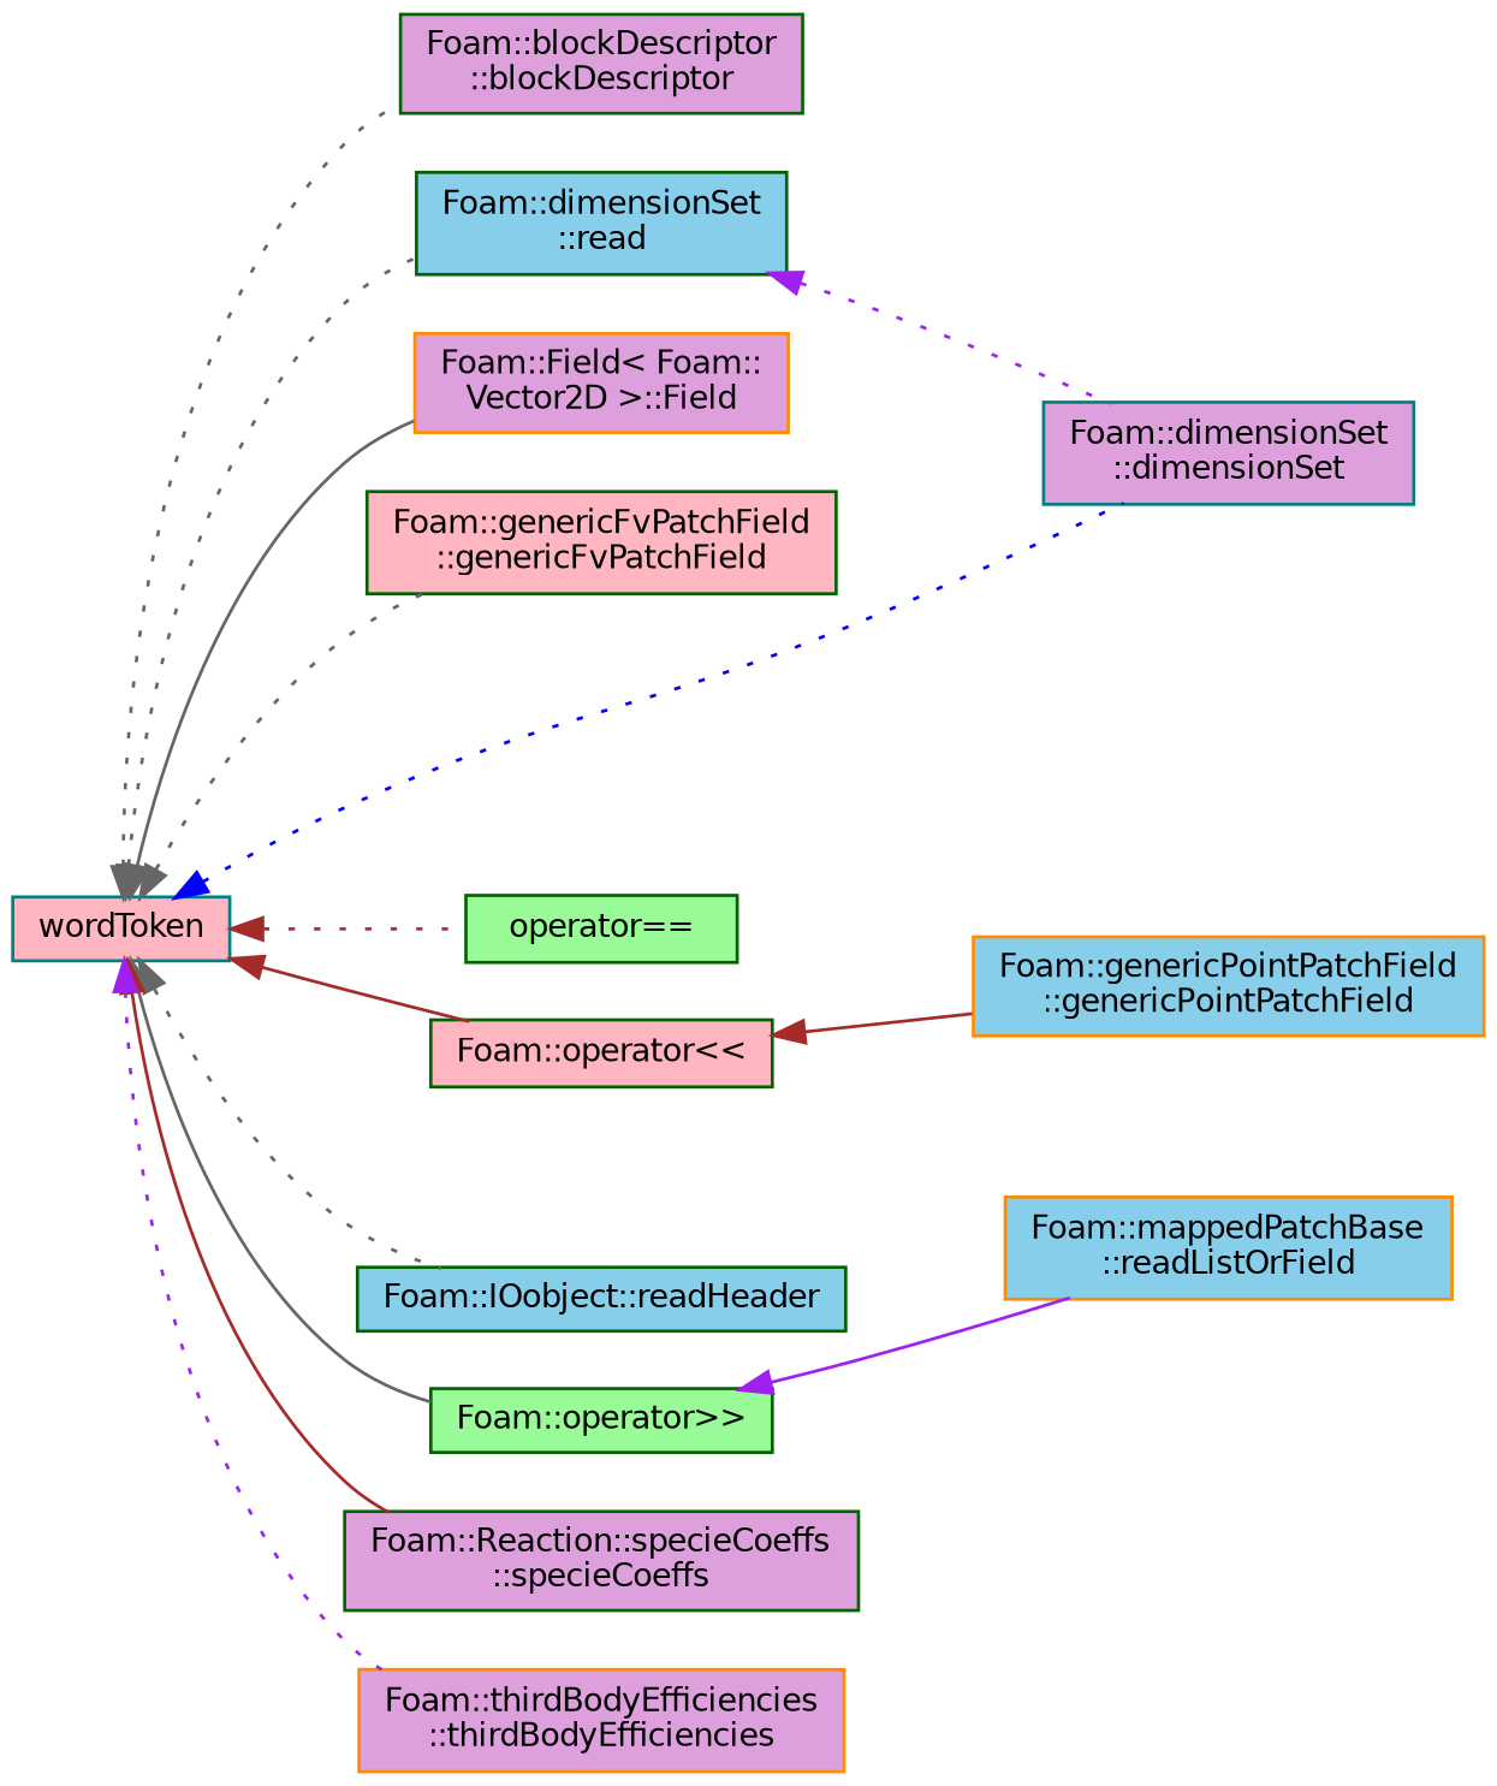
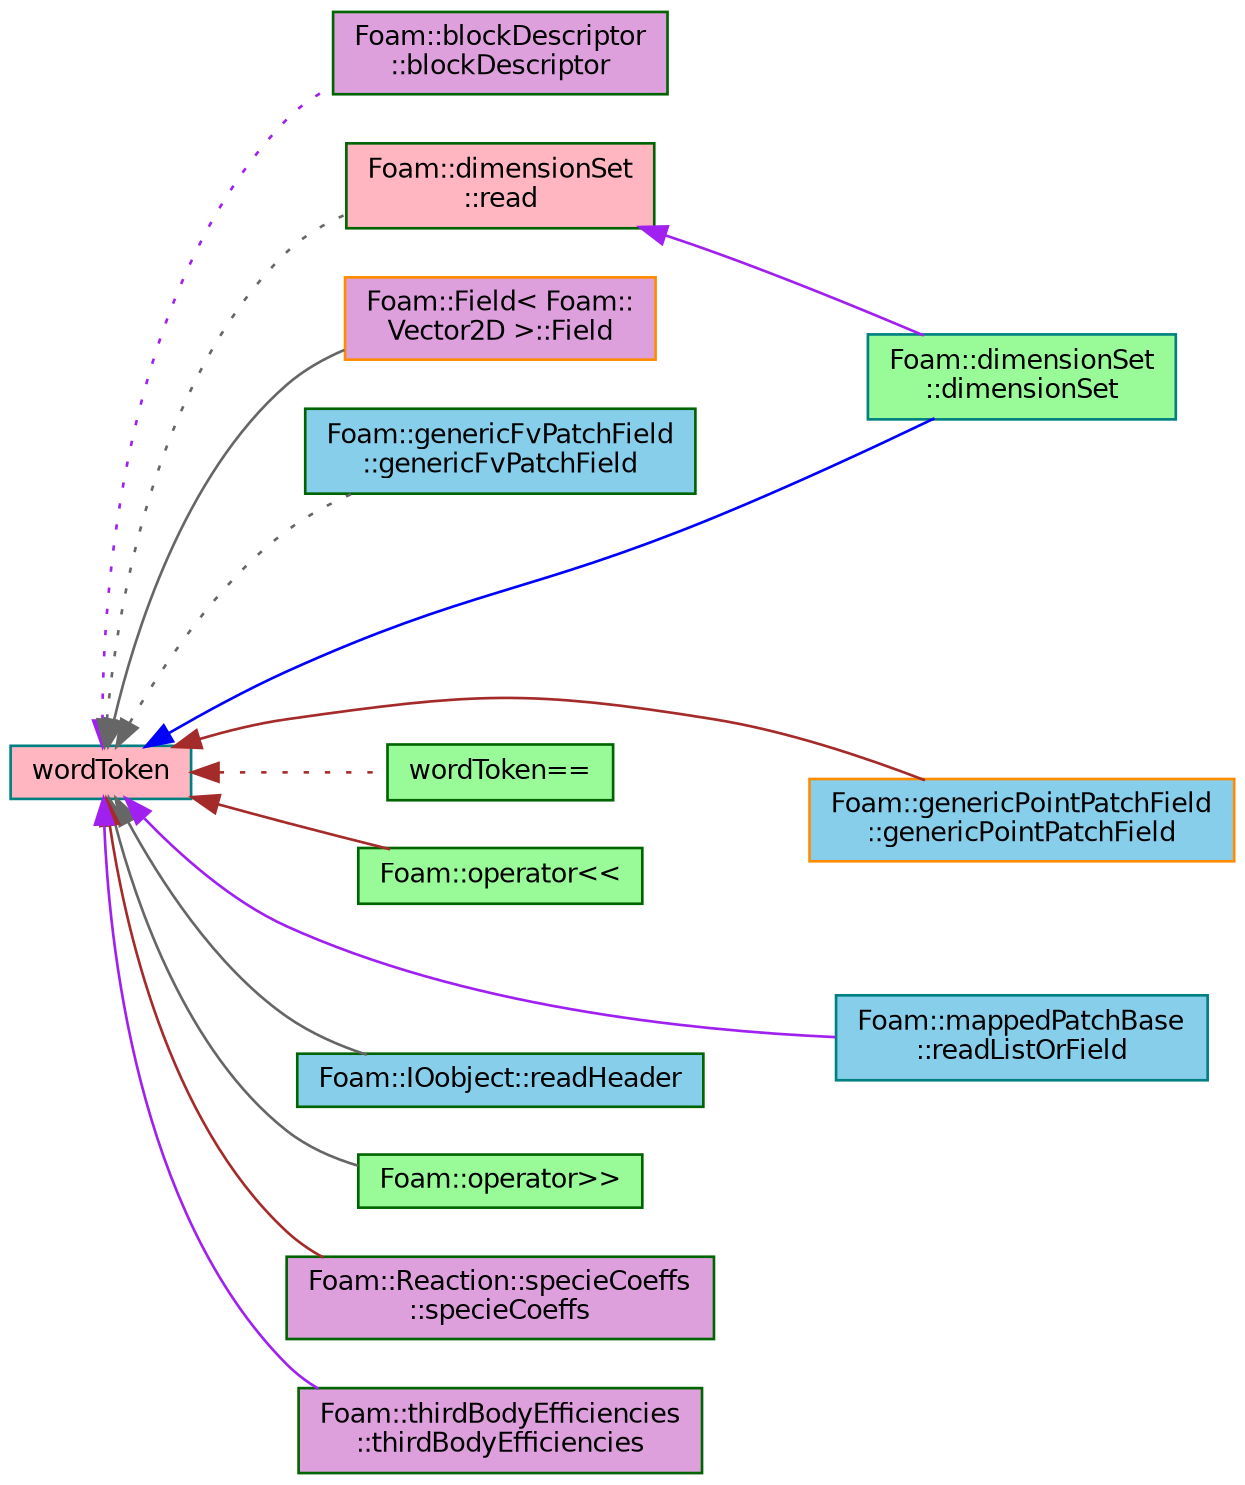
  digraph {
    rankdir=LR
    node [color=darkgreen fillcolor=plum fontname=Helvetica fontsize=10 shape=record style=filled]
    edge [color=gray40 dir=back fontname=Helvetica fontsize=10 labelfontname=Helvetica labelfontsize=10 style=solid]
    n1 [color=teal fillcolor=lightpink fontcolor=black height=0.2 label=wordToken width=0.4]
    n2 [height=0.2 label="Foam::blockDescriptor\l::blockDescriptor" width=0.4]
-   n3 [color=teal height=0.2 label="Foam::dimensionSet\l::dimensionSet" width=0.4]
+   n3 [color=teal fillcolor=palegreen height=0.2 label="Foam::dimensionSet\l::dimensionSet" width=0.4]
    n4 [color=darkorange height=0.2 label="Foam::Field\< Foam::\lVector2D \>::Field" width=0.4]
-   n5 [fillcolor=lightpink height=0.2 label="Foam::genericFvPatchField\l::genericFvPatchField" width=0.4]
+   n5 [fillcolor=skyblue height=0.2 label="Foam::genericFvPatchField\l::genericFvPatchField" width=0.4]
    n6 [color=darkorange fillcolor=skyblue height=0.2 label="Foam::genericPointPatchField\l::genericPointPatchField" width=0.4]
-   n7 [fillcolor=lightpink height=0.2 label="Foam::operator\<\<" width=0.4]
-   n8 [fillcolor=palegreen height=0.2 label="operator==" width=0.4]
+   n7 [fillcolor=palegreen height=0.2 label="Foam::operator\<\<" width=0.4]
+   n8 [fillcolor=palegreen height=0.2 label="wordToken==" width=0.4]
    n9 [fillcolor=palegreen height=0.2 label="Foam::operator\>\>" width=0.4]
-   n10 [fillcolor=skyblue height=0.2 label="Foam::dimensionSet\l::read" width=0.4]
+   n10 [fillcolor=lightpink height=0.2 label="Foam::dimensionSet\l::read" width=0.4]
    n11 [fillcolor=skyblue height=0.2 label="Foam::IOobject::readHeader" width=0.4]
-   n12 [color=darkorange fillcolor=skyblue height=0.2 label="Foam::mappedPatchBase\l::readListOrField" width=0.4]
+   n12 [color=teal fillcolor=skyblue height=0.2 label="Foam::mappedPatchBase\l::readListOrField" width=0.4]
    n13 [height=0.2 label="Foam::Reaction::specieCoeffs\l::specieCoeffs" width=0.4]
-   n14 [color=darkorange height=0.2 label="Foam::thirdBodyEfficiencies\l::thirdBodyEfficiencies" width=0.4]
-   n1 -> n2 [style=dotted]
-   n1 -> n3 [color=blue style=dotted]
+   n14 [height=0.2 label="Foam::thirdBodyEfficiencies\l::thirdBodyEfficiencies" width=0.4]
+   n1 -> n2 [color=purple style=dotted]
+   n1 -> n3 [color=blue]
    n1 -> n4
    n1 -> n5 [style=dotted]
-   n7 -> n6 [color=brown]
+   n1 -> n6 [color=brown]
    n1 -> n7 [color=brown]
    n1 -> n8 [color=brown style=dotted]
    n1 -> n9
    n1 -> n10 [style=dotted]
-   n1 -> n11 [style=dotted]
-   n9 -> n12 [color=purple]
+   n1 -> n11
+   n1 -> n12 [color=purple]
    n1 -> n13 [color=brown]
-   n1 -> n14 [color=purple style=dotted]
-   n10 -> n3 [color=purple style=dotted]
+   n1 -> n14 [color=purple]
+   n10 -> n3 [color=purple]
  }
